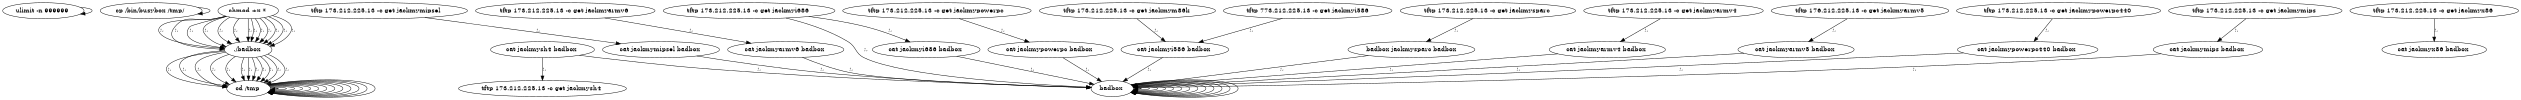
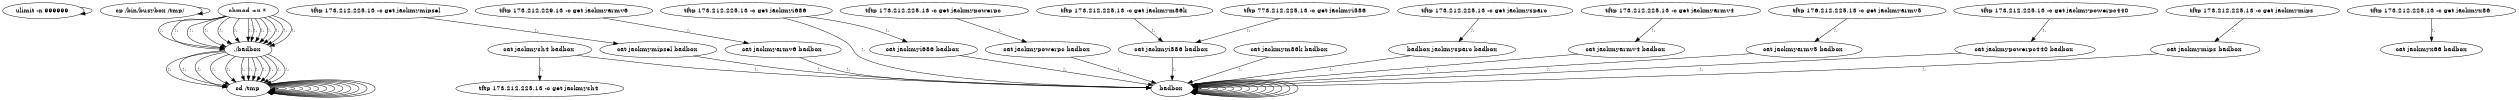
  digraph {
    n1 [label="ulimit -n 999999 "]
    n2 [label="cp /bin/busybox /tmp/ "]
    n3 [label="cd /tmp "]
    n4 [label="tftp 173.212.225.13 -c get jackmymips "]
    n5 [label="cat jackmymips badbox "]
    n6 [label="badbox "]
    n7 [label="chmod +x * "]
    n8 [label="./badbox "]
    n9 [label="tftp 173.212.225.13 -c get jackmymipsel "]
    n10 [label="cat jackmymipsel badbox "]
    n11 [label="tftp 173.212.225.13 -c get jackmysh4 "]
    n12 [label="cat jackmysh4 badbox "]
    n13 [label="tftp 173.212.225.13 -c get jackmyx86 "]
-   n14 [label="cat jackmyx86 badbox "]
-   n15 [label="tftp 173.212.225.13 -c get jackmyarmv6 "]
+   n14 [label="cat jackmyx66 badbox"]
+   n15 [label="tftp 173.212.229.13 -c get jackmyarmv6"]
    n16 [label="cat jackmyarmv6 badbox "]
    n17 [label="tftp 173.212.225.13 -c get jackmyi686 "]
    n18 [label="cat jackmyi686 badbox "]
    n19 [label="tftp 173.212.225.13 -c get jackmypowerpc "]
    n20 [label="cat jackmypowerpc badbox "]
    n21 [label="tftp 773.212.225.13 -c get jackmyi586"]
    n22 [label="cat jackmyi586 badbox "]
    n23 [label="tftp 173.212.225.13 -c get jackmym86k "]
+   n24 [label="cat jackmym86k badbox "]
    n25 [label="tftp 173.212.225.13 -c get jackmysparc "]
    n26 [label="badbox jackmysparc badbox"]
    n27 [label="tftp 173.212.225.13 -c get jackmyarmv4 "]
    n28 [label="cat jackmyarmv4 badbox "]
    n29 [label="tftp 176.212.225.13 -c get jackmyarmv5"]
    n30 [label="cat jackmyarmv5 badbox "]
    n31 [label="tftp 173.212.225.13 -c get jackmypowerpc440 "]
    n32 [label="cat jackmypowerpc440 badbox "]
    n1 -> n1
    n2 -> n2
    n3 -> n3
    n3 -> n3
    n3 -> n3
    n3 -> n3
    n3 -> n3
    n3 -> n3
    n3 -> n3
    n3 -> n3
    n3 -> n3
    n3 -> n3
    n3 -> n3
    n3 -> n3
    n3 -> n3
    n4 -> n5 [label=";,"]
    n5 -> n6 [label=";,"]
    n6 -> n6
    n6 -> n6
    n6 -> n6
    n6 -> n6
    n6 -> n6
    n6 -> n6
    n6 -> n6
    n6 -> n6
    n6 -> n6
    n6 -> n6
    n6 -> n6
    n6 -> n6
    n6 -> n6
    n7 -> n8 [label=";,"]
    n7 -> n8 [label=";,"]
    n7 -> n8 [label=";,"]
    n7 -> n8 [label=";,"]
    n7 -> n8 [label=";,"]
    n7 -> n8 [label=";,"]
    n7 -> n8 [label=";,"]
    n7 -> n8 [label=";,"]
    n7 -> n8 [label=";,"]
    n7 -> n8 [label=";,"]
    n7 -> n8 [label=";,"]
    n7 -> n8 [label=";,"]
    n7 -> n8 [label=";,"]
    n8 -> n3 [label=";,"]
    n8 -> n3 [label=";,"]
    n8 -> n3 [label=";,"]
    n8 -> n3 [label=";,"]
    n8 -> n3 [label=";,"]
    n8 -> n3 [label=";,"]
    n8 -> n3 [label=";,"]
    n8 -> n3 [label=";,"]
    n8 -> n3 [label=";,"]
    n8 -> n3 [label=";,"]
    n8 -> n3 [label=";,"]
    n8 -> n3 [label=";,"]
    n9 -> n10 [label=";,"]
    n10 -> n6 [label=";,"]
    n12 -> n6 [label=";,"]
    n12 -> n11 [label=";,"]
    n13 -> n14 [label=";,"]
    n15 -> n16 [label=";,"]
    n16 -> n6 [label=";,"]
    n17 -> n6 [label=";,"]
    n17 -> n18 [label=";,"]
    n18 -> n6 [label=";,"]
    n19 -> n20 [label=";,"]
    n20 -> n6 [label=";,"]
    n21 -> n22 [label=";,"]
    n22 -> n6 [label=";,"]
    n23 -> n22 [label=";,"]
+   n24 -> n6 [label=";,"]
    n25 -> n26 [label=";,"]
    n26 -> n6 [label=";,"]
    n27 -> n28 [label=";,"]
    n28 -> n6 [label=";,"]
    n29 -> n30 [label=";,"]
    n30 -> n6 [label=";,"]
    n31 -> n32 [label=";,"]
    n32 -> n6 [label=";,"]
  }
